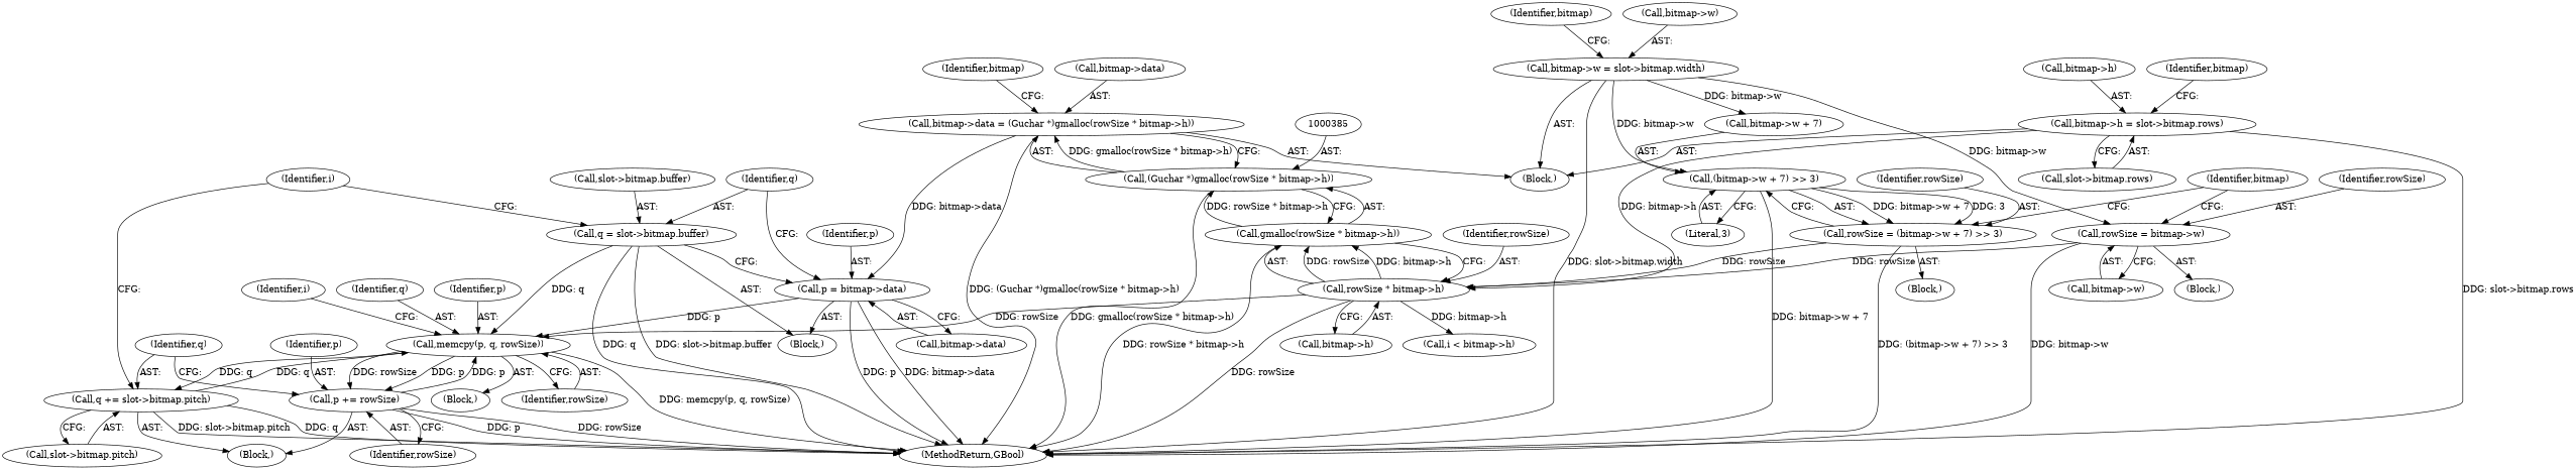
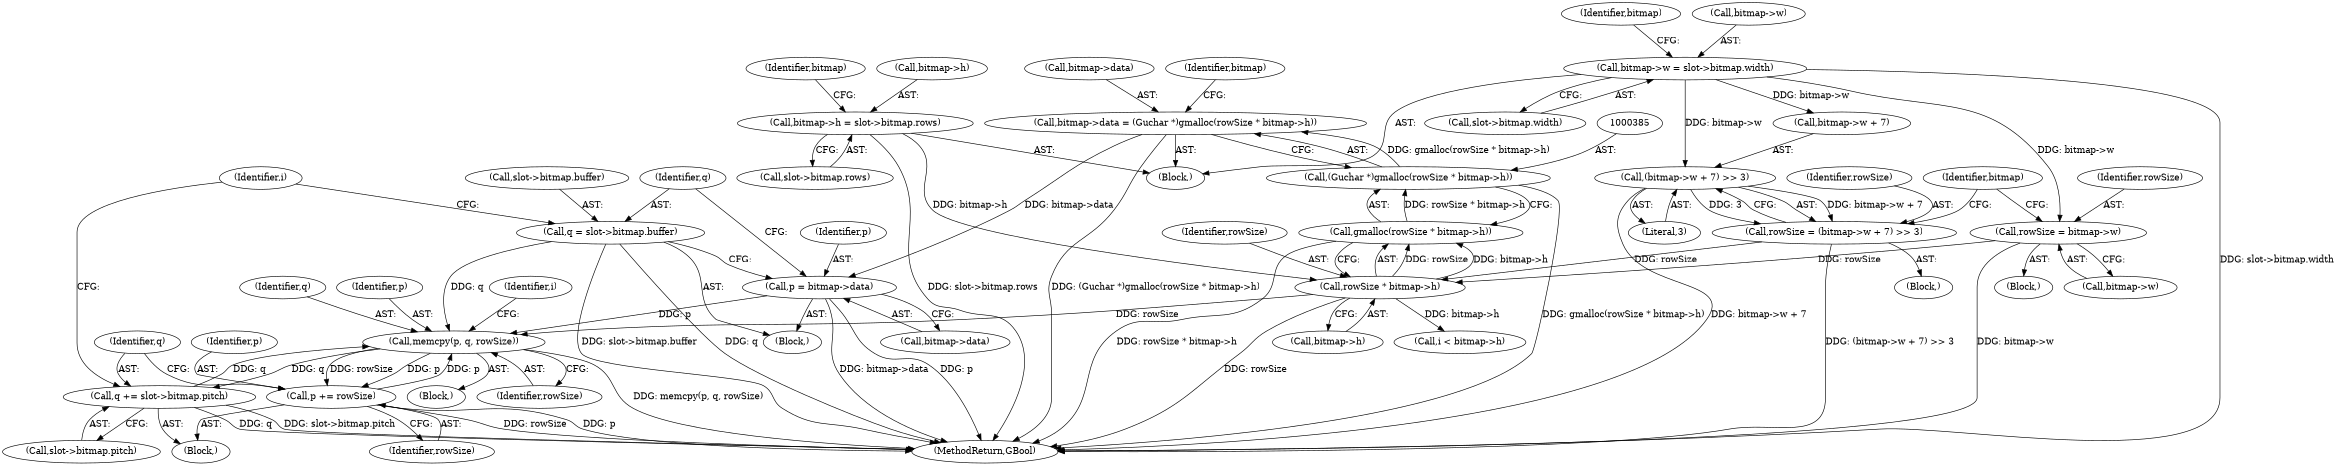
  digraph {
    n1 [label="(Call,memcpy(p, q, rowSize))"]
    n2 [label="(Call,p += rowSize)"]
    n3 [label="(Call,q += slot->bitmap.pitch)"]
    n4 [label="(Block,)"]
    n5 [label="(Identifier,rowSize)"]
    n6 [label="(MethodReturn,GBool)"]
    n7 [label="(Identifier,rowSize)"]
    n8 [label="(Block,)"]
    n9 [label="(Call,slot->bitmap.pitch)"]
    n10 [label="(Call,p = bitmap->data)"]
    n11 [label="(Block,)"]
    n12 [label="(Call,bitmap->data)"]
    n13 [label="(Call,bitmap->data = (Guchar *)gmalloc(rowSize * bitmap->h))"]
    n14 [label="(Call,(Guchar *)gmalloc(rowSize * bitmap->h))"]
    n15 [label="(Block,)"]
    n16 [label="(Call,gmalloc(rowSize * bitmap->h))"]
    n17 [label="(Call,rowSize * bitmap->h)"]
    n18 [label="(Call,bitmap->h)"]
    n19 [label="(Call,i < bitmap->h)"]
    n20 [label="(Call,rowSize = bitmap->w)"]
    n21 [label="(Call,bitmap->w)"]
    n22 [label="(Block,)"]
    n23 [label="(Call,bitmap->w = slot->bitmap.width)"]
    n24 [label="(Call,(bitmap->w + 7) >> 3)"]
+   n25 [label="(Call,slot->bitmap.width)"]
    n26 [label="(Call,bitmap->w + 7)"]
    n27 [label="(Call,rowSize = (bitmap->w + 7) >> 3)"]
    n28 [label="(Literal,3)"]
    n29 [label="(Block,)"]
    n30 [label="(Call,bitmap->h = slot->bitmap.rows)"]
    n31 [label="(Call,slot->bitmap.rows)"]
    n32 [label="(Call,q = slot->bitmap.buffer)"]
    n33 [label="(Call,slot->bitmap.buffer)"]
    n34 [label="(Identifier,rowSize)"]
    n35 [label="(Identifier,i)"]
    n36 [label="(Identifier,rowSize)"]
    n37 [label="(Identifier,bitmap)"]
    n38 [label="(Identifier,q)"]
    n39 [label="(Identifier,i)"]
    n40 [label="(Identifier,q)"]
    n41 [label="(Call,bitmap->h)"]
    n42 [label="(Identifier,p)"]
    n43 [label="(Identifier,rowSize)"]
    n44 [label="(Identifier,bitmap)"]
    n45 [label="(Identifier,p)"]
    n46 [label="(Identifier,p)"]
    n47 [label="(Identifier,bitmap)"]
    n48 [label="(Identifier,q)"]
    n49 [label="(Call,bitmap->data)"]
    n50 [label="(Identifier,bitmap)"]
    n51 [label="(Call,bitmap->w)"]
    1000385
    n1 -> n2 [label="DDG: rowSize"]
    n1 -> n2 [label="DDG: p"]
    n1 -> n3 [label="DDG: q"]
    n1 -> n4 [label="AST: "]
    n1 -> n5 [label="CFG: "]
    n1 -> n6 [label="DDG: memcpy(p, q, rowSize)"]
    n2 -> n1 [label="DDG: p"]
    n2 -> n6 [label="DDG: rowSize"]
    n2 -> n6 [label="DDG: p"]
    n2 -> n7 [label="CFG: "]
    n2 -> n8 [label="AST: "]
    n3 -> n1 [label="DDG: q"]
    n3 -> n6 [label="DDG: q"]
    n3 -> n6 [label="DDG: slot->bitmap.pitch"]
    n3 -> n8 [label="AST: "]
    n3 -> n9 [label="CFG: "]
    n5 -> n1 [label="AST: "]
    n7 -> n2 [label="AST: "]
    n9 -> n3 [label="AST: "]
    n10 -> n1 [label="DDG: p"]
    n10 -> n6 [label="DDG: bitmap->data"]
    n10 -> n6 [label="DDG: p"]
    n10 -> n11 [label="AST: "]
    n10 -> n12 [label="CFG: "]
    n12 -> n10 [label="AST: "]
    n13 -> n6 [label="DDG: (Guchar *)gmalloc(rowSize * bitmap->h)"]
    n13 -> n10 [label="DDG: bitmap->data"]
    n13 -> n14 [label="CFG: "]
    n13 -> n15 [label="AST: "]
    n14 -> n6 [label="DDG: gmalloc(rowSize * bitmap->h)"]
    n14 -> n13 [label="AST: "]
    n14 -> n13 [label="DDG: gmalloc(rowSize * bitmap->h)"]
    n14 -> n16 [label="CFG: "]
    n16 -> n6 [label="DDG: rowSize * bitmap->h"]
    n16 -> n14 [label="AST: "]
    n16 -> n14 [label="DDG: rowSize * bitmap->h"]
    n16 -> n17 [label="CFG: "]
    n17 -> n1 [label="DDG: rowSize"]
    n17 -> n6 [label="DDG: rowSize"]
    n17 -> n16 [label="AST: "]
    n17 -> n16 [label="DDG: rowSize"]
    n17 -> n16 [label="DDG: bitmap->h"]
    n17 -> n18 [label="CFG: "]
    n17 -> n19 [label="DDG: bitmap->h"]
    n18 -> n17 [label="AST: "]
    n20 -> n6 [label="DDG: bitmap->w"]
    n20 -> n17 [label="DDG: rowSize"]
    n20 -> n21 [label="CFG: "]
    n20 -> n22 [label="AST: "]
    n21 -> n20 [label="AST: "]
    n23 -> n6 [label="DDG: slot->bitmap.width"]
    n23 -> n15 [label="AST: "]
    n23 -> n20 [label="DDG: bitmap->w"]
    n23 -> n24 [label="DDG: bitmap->w"]
+   n23 -> n25 [label="CFG: "]
    n23 -> n26 [label="DDG: bitmap->w"]
    n24 -> n6 [label="DDG: bitmap->w + 7"]
    n24 -> n27 [label="AST: "]
    n24 -> n27 [label="DDG: bitmap->w + 7"]
    n24 -> n27 [label="DDG: 3"]
-   n24 -> n28 [label="CFG: "]
+   n24 -> n28 [label="AST: "]
+   n25 -> n23 [label="AST: "]
    n26 -> n24 [label="AST: "]
    n27 -> n6 [label="DDG: (bitmap->w + 7) >> 3"]
    n27 -> n17 [label="DDG: rowSize"]
    n27 -> n24 [label="CFG: "]
    n27 -> n29 [label="AST: "]
    n28 -> n24 [label="AST: "]
    n30 -> n6 [label="DDG: slot->bitmap.rows"]
    n30 -> n15 [label="AST: "]
    n30 -> n17 [label="DDG: bitmap->h"]
    n30 -> n31 [label="CFG: "]
    n31 -> n30 [label="AST: "]
    n32 -> n1 [label="DDG: q"]
    n32 -> n6 [label="DDG: q"]
    n32 -> n6 [label="DDG: slot->bitmap.buffer"]
    n32 -> n10 [label="CFG: "]
    n32 -> n11 [label="AST: "]
    n33 -> n32 [label="AST: "]
    n34 -> n27 [label="AST: "]
    n35 -> n3 [label="CFG: "]
    n35 -> n32 [label="CFG: "]
    n36 -> n20 [label="AST: "]
    n37 -> n13 [label="CFG: "]
    n38 -> n10 [label="CFG: "]
    n38 -> n32 [label="AST: "]
    n39 -> n1 [label="CFG: "]
    n40 -> n1 [label="AST: "]
    n41 -> n30 [label="AST: "]
    n42 -> n10 [label="AST: "]
    n43 -> n17 [label="AST: "]
    n44 -> n30 [label="CFG: "]
    n45 -> n2 [label="AST: "]
    n46 -> n1 [label="AST: "]
    n47 -> n20 [label="CFG: "]
    n47 -> n27 [label="CFG: "]
    n48 -> n2 [label="CFG: "]
    n48 -> n3 [label="AST: "]
    n49 -> n13 [label="AST: "]
    n50 -> n23 [label="CFG: "]
    n51 -> n23 [label="AST: "]
    1000385 -> n14 [label="AST: "]
  }
